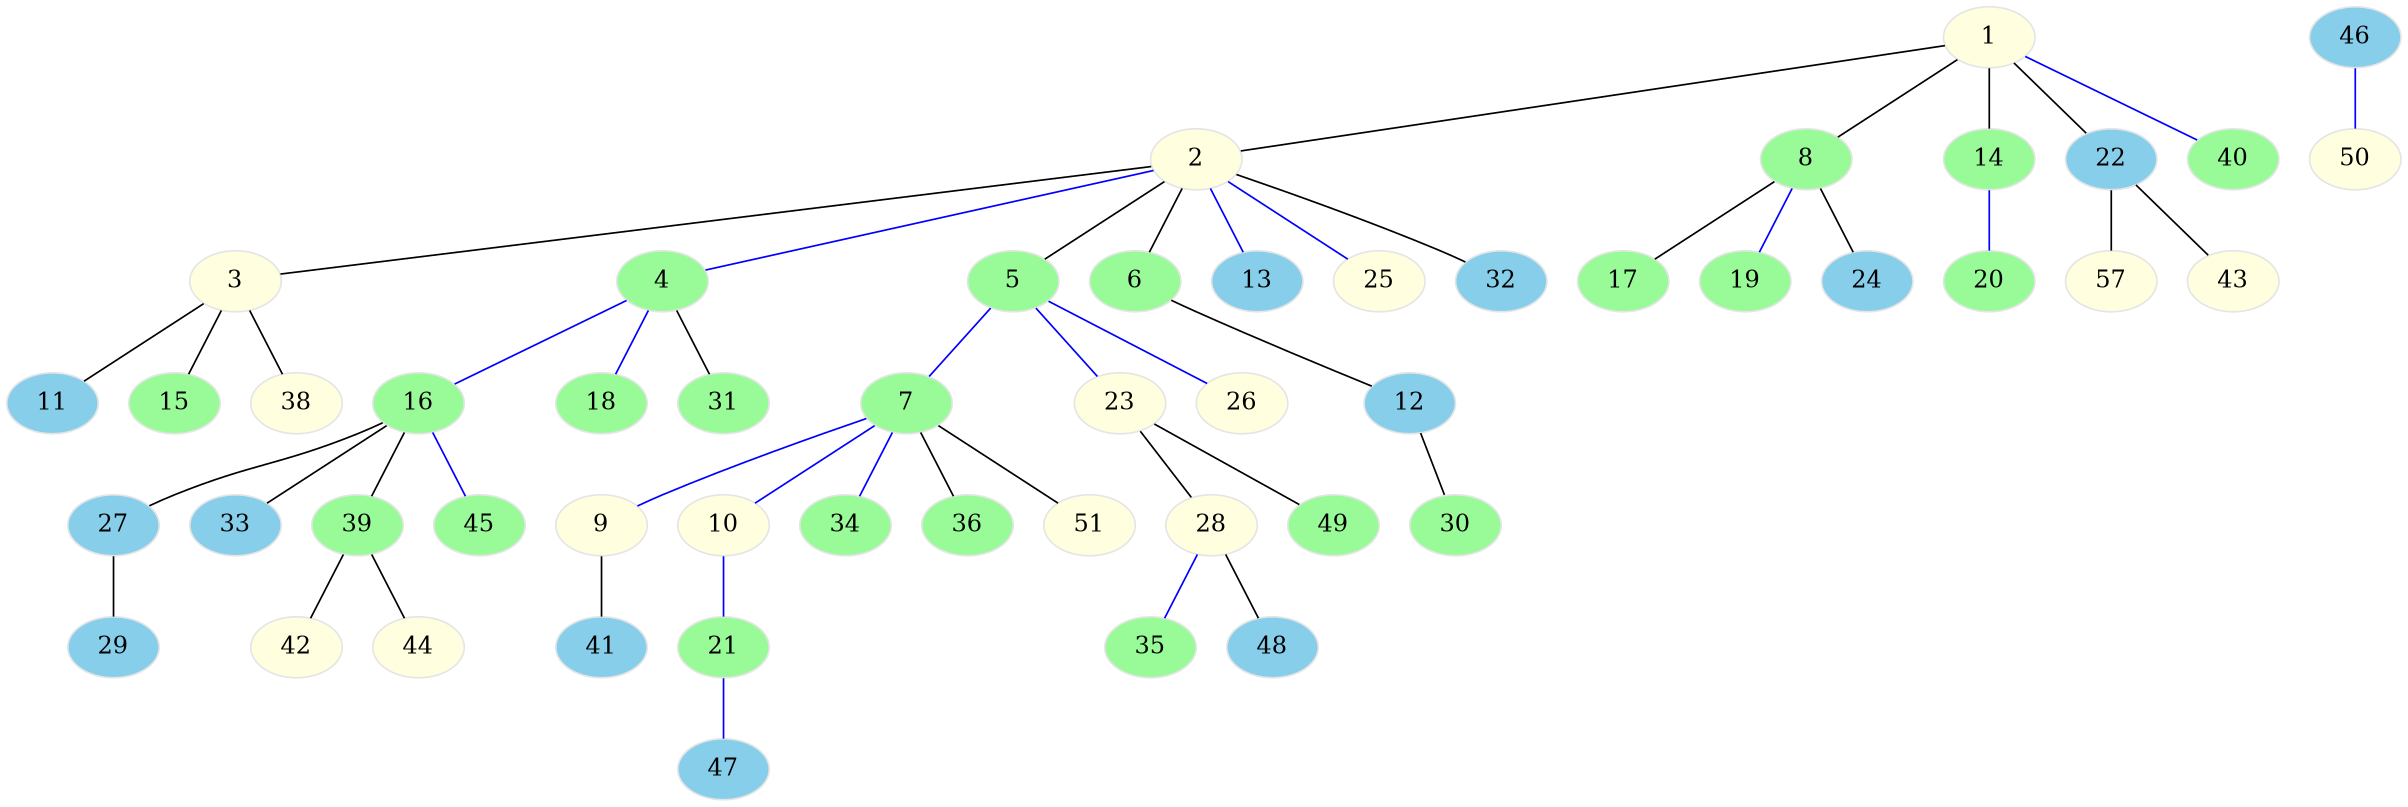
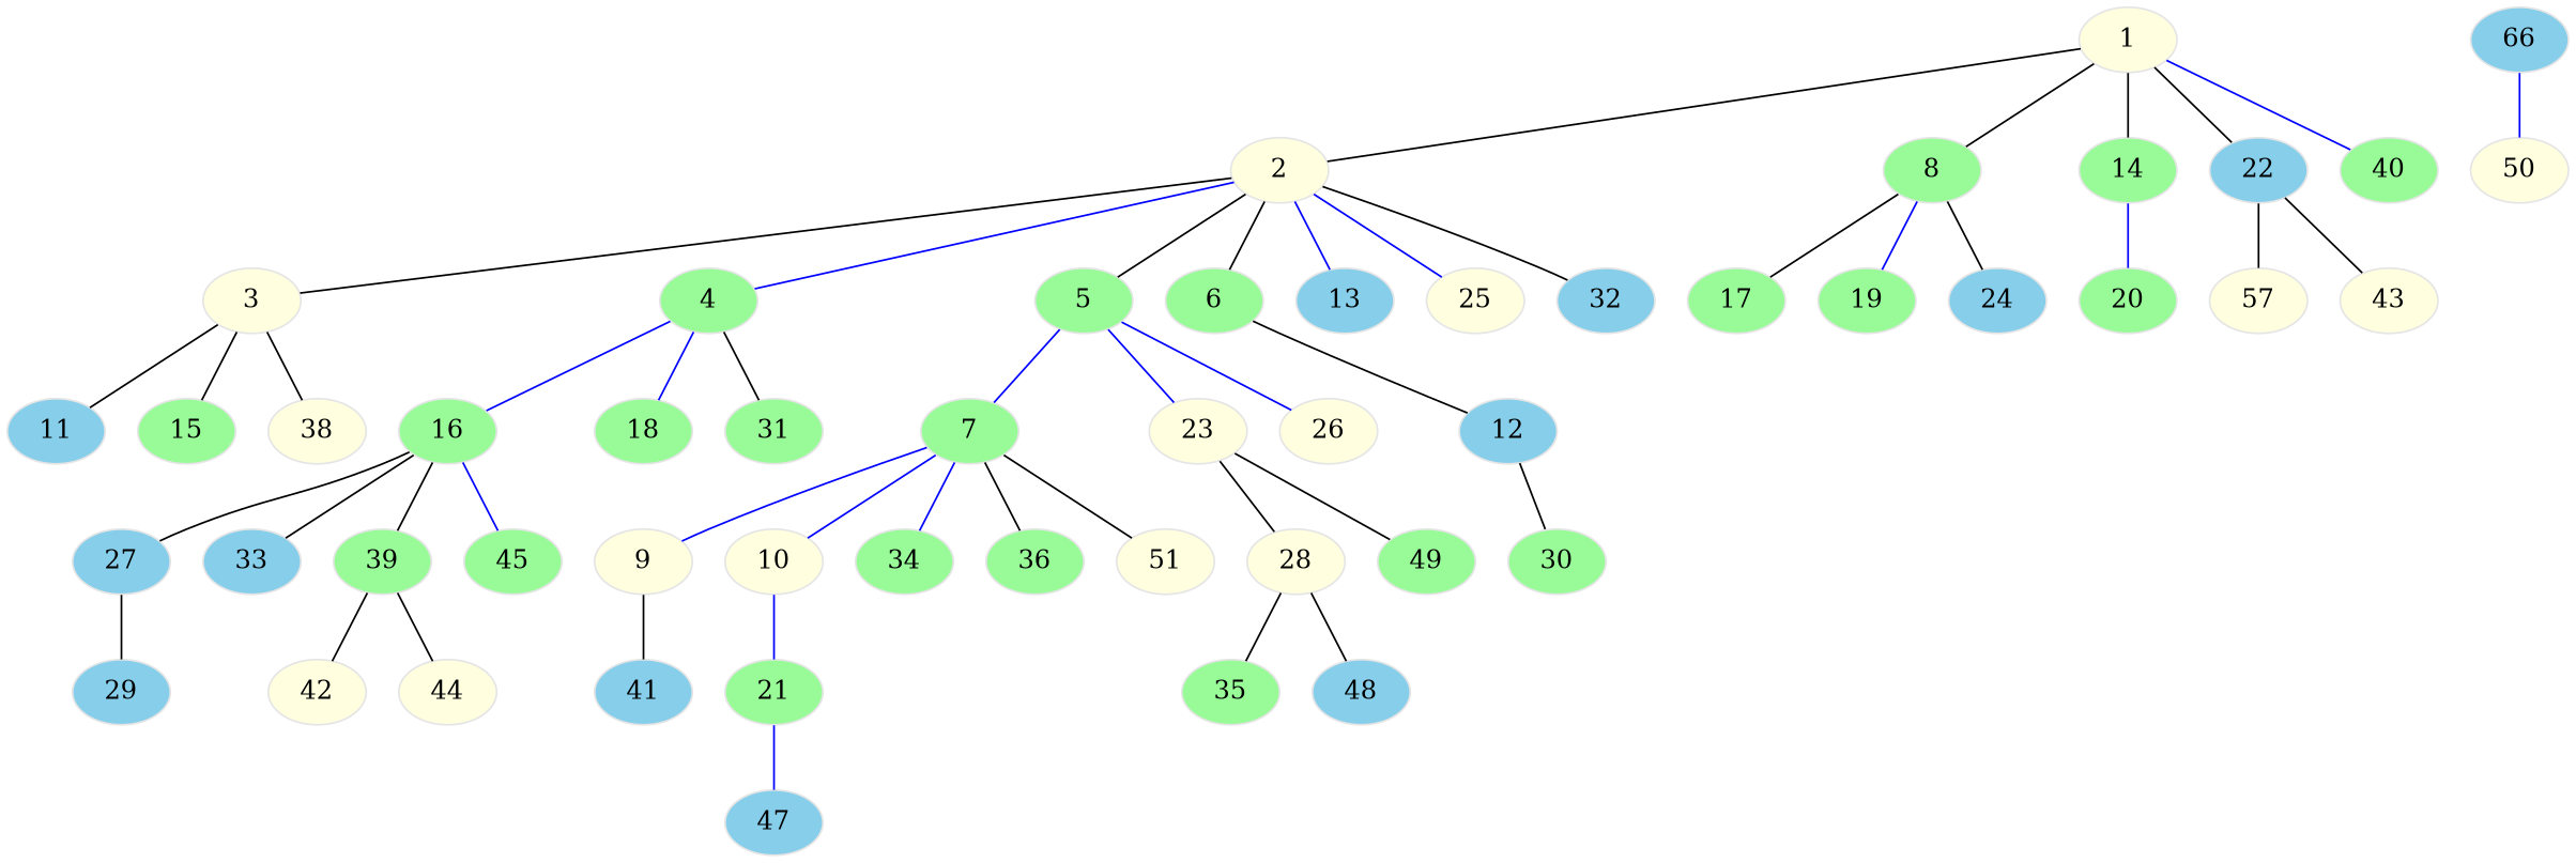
  graph {
    node [color=gray90 fillcolor=palegreen style=filled]
    edge [color=black]
    1 [fillcolor=lightyellow]
    2 [fillcolor=lightyellow]
    8
    14
    22 [fillcolor=skyblue]
    40
    3 [fillcolor=lightyellow]
    4
    5
    6
    13 [fillcolor=skyblue]
    25 [fillcolor=lightyellow]
    32 [fillcolor=skyblue]
    17
    19
    24 [fillcolor=skyblue]
    20
    n18 [fillcolor=lightyellow label=57]
    43 [fillcolor=lightyellow]
    11 [fillcolor=skyblue]
    15
    38 [fillcolor=lightyellow]
    16
    18
    31
    7
    23 [fillcolor=lightyellow]
    26 [fillcolor=lightyellow]
    12 [fillcolor=skyblue]
    27 [fillcolor=skyblue]
    33 [fillcolor=skyblue]
    39
    45
    9 [fillcolor=lightyellow]
    10 [fillcolor=lightyellow]
    34
    36
    51 [fillcolor=lightyellow]
    28 [fillcolor=lightyellow]
    49
    30
    41 [fillcolor=skyblue]
    21
    47 [fillcolor=skyblue]
    29 [fillcolor=skyblue]
    42 [fillcolor=lightyellow]
    44 [fillcolor=lightyellow]
    35
    48 [fillcolor=skyblue]
-   46 [fillcolor=skyblue]
+   46 [fillcolor=skyblue label=66]
    50 [fillcolor=lightyellow]
    1 -- 2
    1 -- 8
    1 -- 14
    1 -- 22
    1 -- 40 [color=blue]
    2 -- 3
    2 -- 4 [color=blue]
    2 -- 5
    2 -- 6
    2 -- 13 [color=blue]
    2 -- 25 [color=blue]
    2 -- 32
    8 -- 17
    8 -- 19 [color=blue]
    8 -- 24
    14 -- 20 [color=blue]
    22 -- n18
    22 -- 43
    3 -- 11
    3 -- 15
    3 -- 38
    4 -- 16 [color=blue]
    4 -- 18 [color=blue]
    4 -- 31
    5 -- 7 [color=blue]
    5 -- 23 [color=blue]
    5 -- 26 [color=blue]
    6 -- 12
    16 -- 27
    16 -- 33
    16 -- 39
    16 -- 45 [color=blue]
    7 -- 9 [color=blue]
    7 -- 10 [color=blue]
    7 -- 34 [color=blue]
    7 -- 36
    7 -- 51
    23 -- 28
    23 -- 49
    12 -- 30
    27 -- 29
    39 -- 42
    39 -- 44
    9 -- 41
    10 -- 21 [color=blue]
-   28 -- 35 [color=blue]
+   28 -- 35
    28 -- 48
    21 -- 47 [color=blue]
    46 -- 50 [color=blue]
  }
